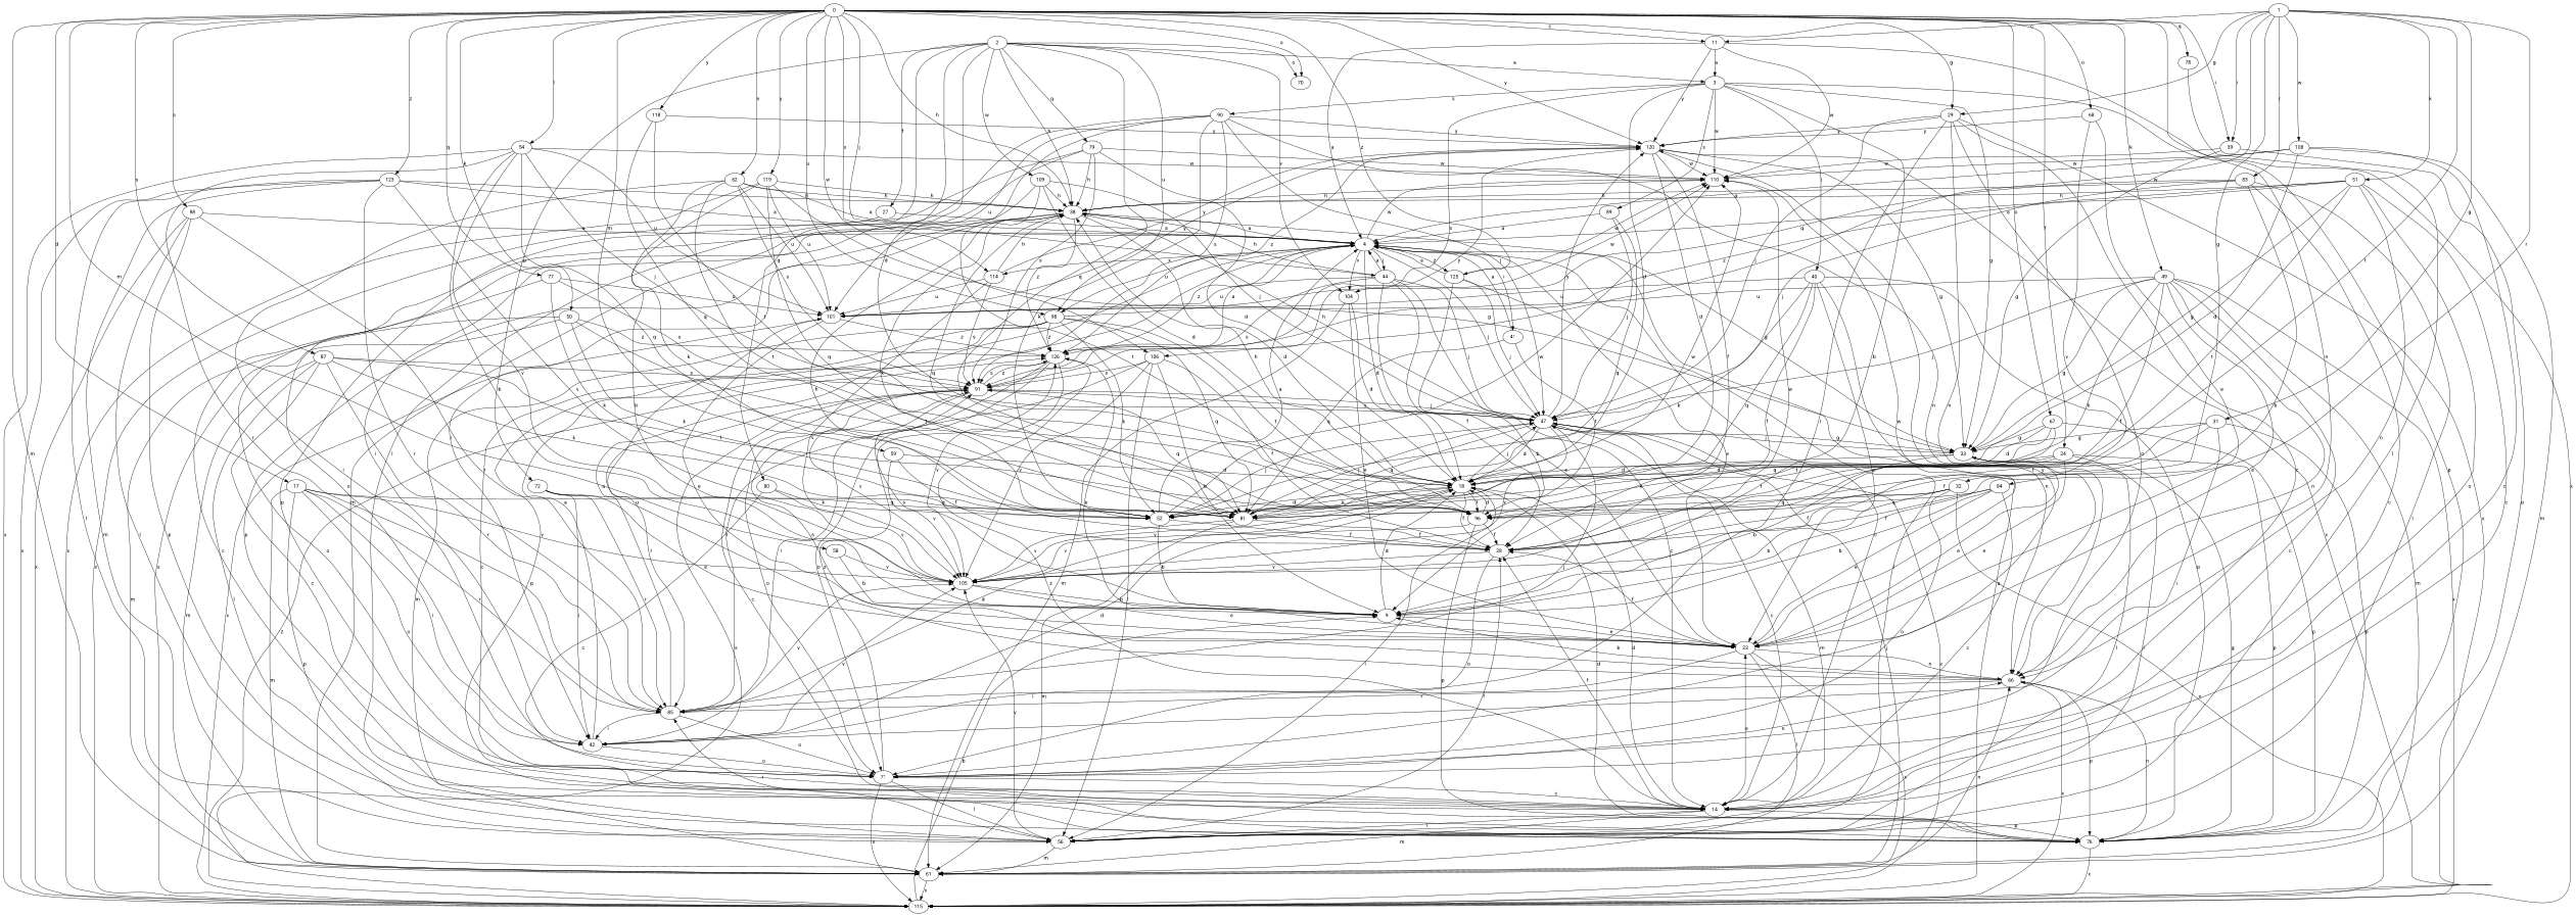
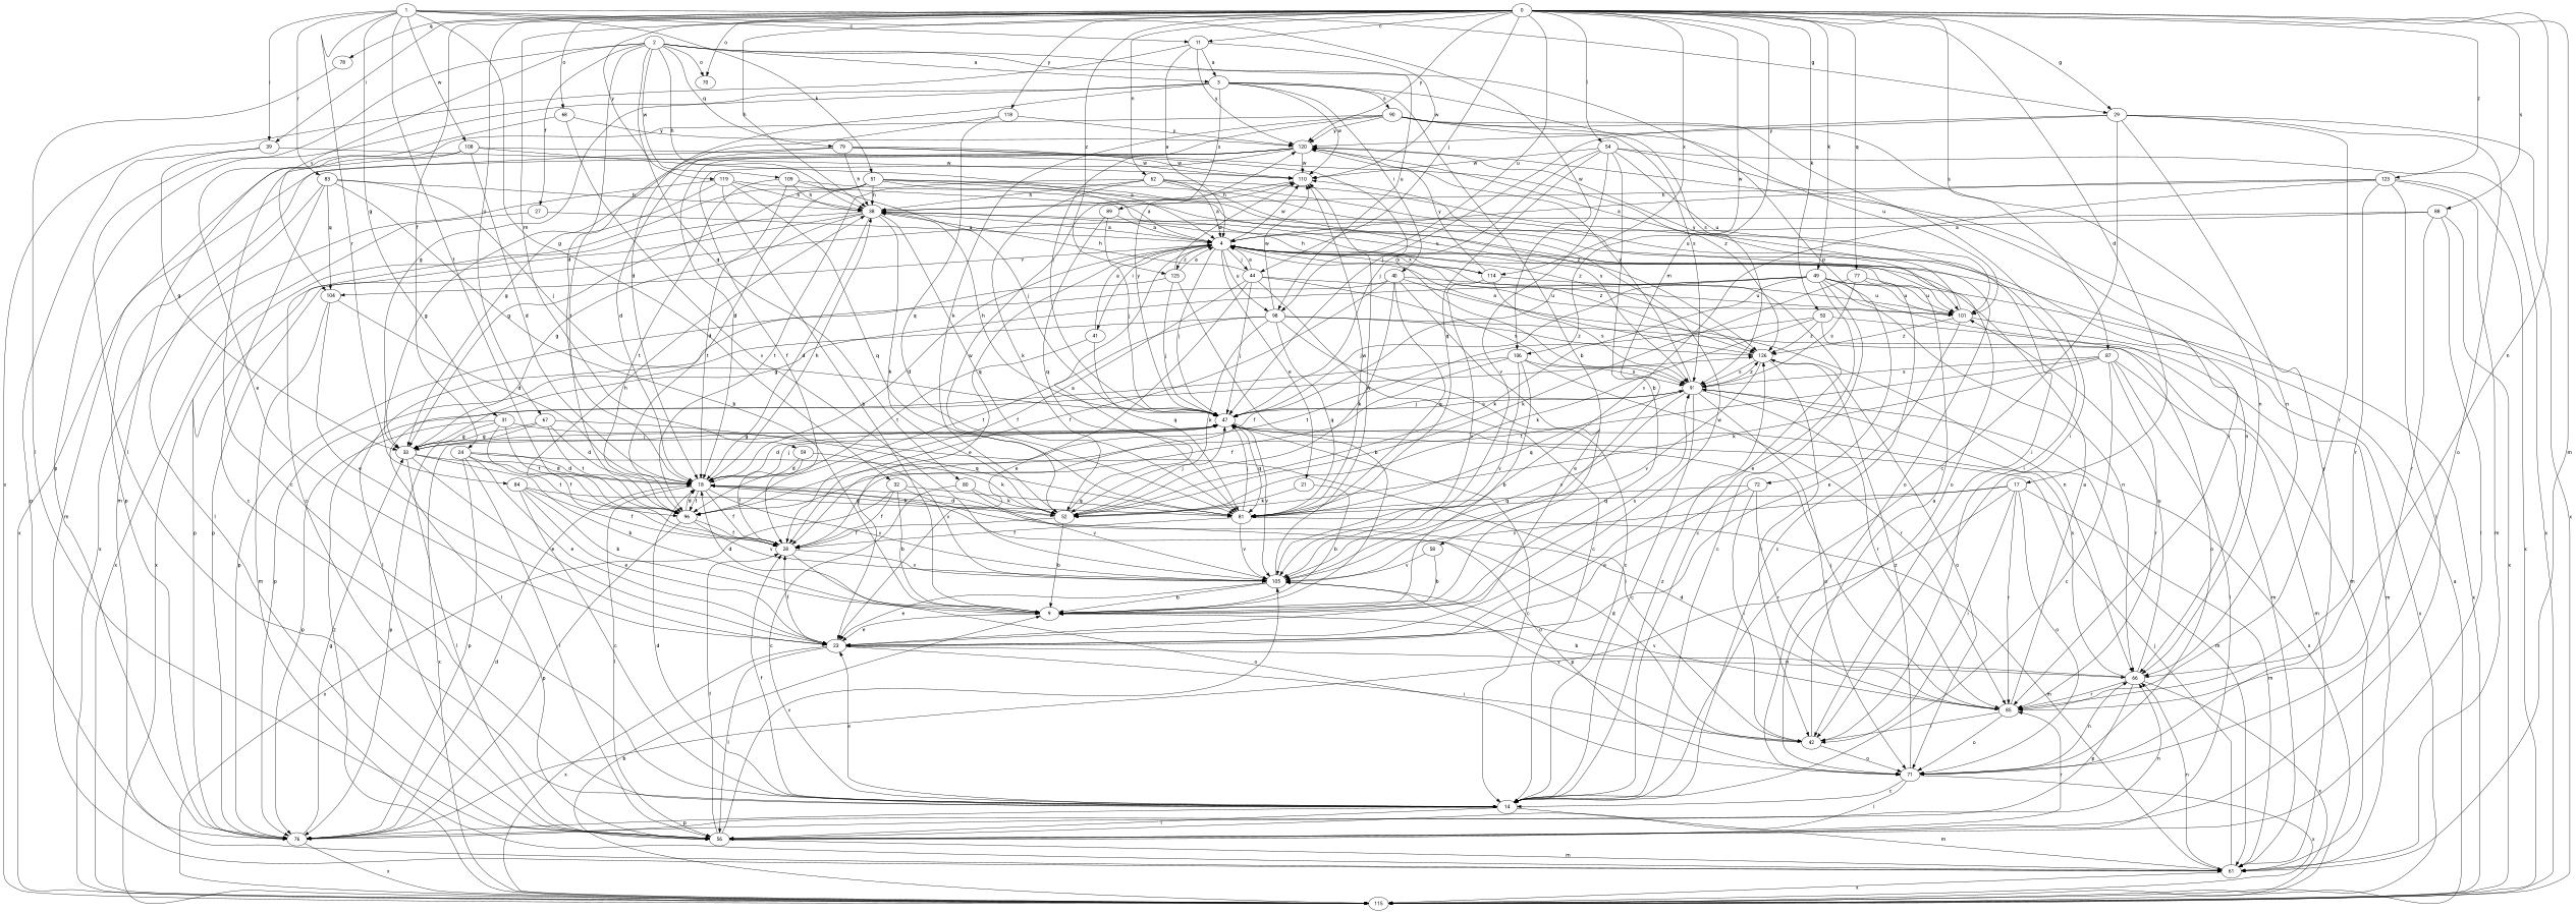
  strict digraph {
    fontname=Roboto
    node [fontname=Roboto]
    edge [fontname=Roboto]
    0
    11
    17
    24
    29
    38
    39
    44
    49
    50
    54
    58
    59
    61
    62
    66
    67
    68
    70
    77
    78
    87
    88
    98
    106
    114
    118
    119
    120
    123
    125
    3
    110
    4
    115
    81
    76
    42
    71
    85
    105
    96
    18
    56
    23
    52
    14
    47
    33
    126
    91
    28
    101
    9
    1
    31
    32
    51
    83
    84
    108
    104
    2
    27
    72
    79
    80
    109
    40
    89
    90
+   21
    41
    0 -> 11 [label=c]
    0 -> 17 [label=d]
    0 -> 24 [label=f]
    0 -> 29 [label=g]
    0 -> 38 [label=h]
    0 -> 39 [label=i]
    0 -> 44 [label=j]
    0 -> 49 [label=k]
    0 -> 50 [label=k]
    0 -> 54 [label=l]
    0 -> 58 [label=m]
    0 -> 59 [label=m]
    0 -> 61 [label=m]
    0 -> 62 [label=n]
    0 -> 66 [label=n]
    0 -> 67 [label=o]
    0 -> 68 [label=o]
    0 -> 70 [label=o]
    0 -> 77 [label=q]
    0 -> 78 [label=q]
    0 -> 87 [label=s]
    0 -> 88 [label=s]
    0 -> 98 [label=u]
    0 -> 106 [label=w]
    0 -> 114 [label=x]
    0 -> 118 [label=y]
    0 -> 119 [label=y]
    0 -> 120 [label=y]
    0 -> 123 [label=z]
    0 -> 125 [label=z]
    11 -> 120 [label=y]
    11 -> 3 [label=a]
    11 -> 110 [label=w]
    11 -> 4 [label=a]
    11 -> 115 [label=x]
    17 -> 61 [label=m]
    17 -> 81 [label=q]
    17 -> 76 [label=p]
    17 -> 42 [label=i]
    17 -> 71 [label=o]
    17 -> 85 [label=r]
    17 -> 105 [label=v]
    24 -> 76 [label=p]
    24 -> 96 [label=t]
    24 -> 18 [label=d]
    24 -> 56 [label=l]
    24 -> 23 [label=e]
    24 -> 52 [label=k]
    29 -> 66 [label=n]
    29 -> 120 [label=y]
    29 -> 115 [label=x]
    29 -> 71 [label=o]
    29 -> 85 [label=r]
    29 -> 14 [label=c]
    29 -> 47 [label=j]
    38 -> 4 [label=a]
    38 -> 115 [label=x]
    38 -> 81 [label=q]
    38 -> 76 [label=p]
    38 -> 18 [label=d]
    38 -> 52 [label=k]
    38 -> 33 [label=g]
    38 -> 126 [label=z]
    39 -> 110 [label=w]
    39 -> 76 [label=p]
    39 -> 33 [label=g]
    44 -> 38 [label=h]
    44 -> 4 [label=a]
    44 -> 23 [label=e]
    44 -> 14 [label=c]
    44 -> 47 [label=j]
    44 -> 91 [label=s]
    44 -> 28 [label=f]
    44 -> 101 [label=u]
    49 -> 61 [label=m]
    49 -> 66 [label=n]
    49 -> 115 [label=x]
    49 -> 23 [label=e]
    49 -> 52 [label=k]
    49 -> 14 [label=c]
    49 -> 47 [label=j]
    49 -> 33 [label=g]
    49 -> 28 [label=f]
    49 -> 101 [label=u]
    50 -> 61 [label=m]
    50 -> 71 [label=o]
    50 -> 96 [label=t]
    50 -> 52 [label=k]
    50 -> 126 [label=z]
    54 -> 110 [label=w]
    54 -> 115 [label=x]
    54 -> 81 [label=q]
    54 -> 85 [label=r]
    54 -> 105 [label=v]
    54 -> 47 [label=j]
    54 -> 101 [label=u]
    54 -> 9 [label=b]
    58 -> 105 [label=v]
    58 -> 9 [label=b]
    59 -> 105 [label=v]
    59 -> 18 [label=d]
    59 -> 28 [label=f]
    61 -> 66 [label=n]
    61 -> 115 [label=x]
    61 -> 47 [label=j]
    62 -> 38 [label=h]
    62 -> 4 [label=a]
    62 -> 42 [label=i]
    62 -> 96 [label=t]
    62 -> 52 [label=k]
    62 -> 91 [label=s]
    62 -> 101 [label=u]
    66 -> 115 [label=x]
    66 -> 76 [label=p]
    66 -> 85 [label=r]
    66 -> 91 [label=s]
    66 -> 101 [label=u]
    66 -> 9 [label=b]
    67 -> 81 [label=q]
    67 -> 76 [label=p]
    67 -> 96 [label=t]
    67 -> 18 [label=d]
    67 -> 33 [label=g]
    68 -> 120 [label=y]
    68 -> 105 [label=v]
    68 -> 23 [label=e]
    77 -> 52 [label=k]
    77 -> 14 [label=c]
    77 -> 91 [label=s]
    77 -> 101 [label=u]
    78 -> 56 [label=l]
    87 -> 61 [label=m]
    87 -> 85 [label=r]
    87 -> 96 [label=t]
    87 -> 56 [label=l]
    87 -> 52 [label=k]
    87 -> 14 [label=c]
    87 -> 91 [label=s]
    88 -> 4 [label=a]
    88 -> 115 [label=x]
    88 -> 76 [label=p]
    88 -> 85 [label=r]
    88 -> 56 [label=l]
    98 -> 61 [label=m]
    98 -> 110 [label=w]
    98 -> 81 [label=q]
    98 -> 76 [label=p]
    98 -> 96 [label=t]
    98 -> 52 [label=k]
    98 -> 14 [label=c]
    98 -> 126 [label=z]
    106 -> 85 [label=r]
    106 -> 105 [label=v]
    106 -> 56 [label=l]
    106 -> 91 [label=s]
    106 -> 28 [label=f]
    106 -> 9 [label=b]
    114 -> 38 [label=h]
    114 -> 120 [label=y]
    114 -> 105 [label=v]
    114 -> 91 [label=s]
    114 -> 101 [label=u]
    118 -> 120 [label=y]
    118 -> 81 [label=q]
    118 -> 96 [label=t]
    119 -> 38 [label=h]
    119 -> 115 [label=x]
    119 -> 81 [label=q]
    119 -> 33 [label=g]
    119 -> 101 [label=u]
    119 -> 9 [label=b]
    120 -> 110 [label=w]
    120 -> 115 [label=x]
    120 -> 18 [label=d]
    120 -> 33 [label=g]
    120 -> 126 [label=z]
    120 -> 28 [label=f]
    123 -> 38 [label=h]
    123 -> 61 [label=m]
    123 -> 4 [label=a]
    123 -> 115 [label=x]
    123 -> 85 [label=r]
    123 -> 105 [label=v]
    123 -> 56 [label=l]
    125 -> 110 [label=w]
    125 -> 4 [label=a]
    125 -> 56 [label=l]
    125 -> 47 [label=j]
    125 -> 9 [label=b]
    3 -> 110 [label=w]
    3 -> 76 [label=p]
    3 -> 18 [label=d]
    3 -> 33 [label=g]
    3 -> 91 [label=s]
    3 -> 9 [label=b]
    3 -> 40 [label=i]
    3 -> 89 [label=s]
    3 -> 90 [label=s]
    110 -> 38 [label=h]
    4 -> 44 [label=j]
    4 -> 98 [label=u]
    4 -> 114 [label=x]
    4 -> 125 [label=z]
    4 -> 110 [label=w]
    4 -> 18 [label=d]
    4 -> 23 [label=e]
    4 -> 14 [label=c]
    4 -> 47 [label=j]
    4 -> 126 [label=z]
    4 -> 104 [label=v]
+   4 -> 21 [label=e]
    4 -> 41 [label=i]
    115 -> 4 [label=a]
    115 -> 47 [label=x]
    115 -> 126 [label=z]
    115 -> 91 [label=s]
    115 -> 9 [label=b]
    81 -> 61 [label=m]
    81 -> 110 [label=w]
    81 -> 105 [label=v]
    81 -> 47 [label=j]
    81 -> 28 [label=f]
    76 -> 66 [label=n]
    76 -> 115 [label=x]
    76 -> 18 [label=d]
    76 -> 33 [label=g]
    42 -> 4 [label=a]
    42 -> 71 [label=o]
    42 -> 105 [label=v]
    42 -> 18 [label=d]
    71 -> 66 [label=n]
    71 -> 120 [label=y]
    71 -> 115 [label=x]
    71 -> 56 [label=l]
    71 -> 14 [label=c]
    71 -> 126 [label=z]
    85 -> 4 [label=a]
    85 -> 42 [label=i]
    85 -> 71 [label=o]
    85 -> 105 [label=v]
    85 -> 18 [label=d]
    85 -> 47 [label=j]
    105 -> 110 [label=w]
    105 -> 23 [label=e]
    105 -> 9 [label=b]
    96 -> 76 [label=p]
    96 -> 105 [label=v]
    96 -> 18 [label=d]
    96 -> 28 [label=f]
    18 -> 38 [label=h]
    18 -> 105 [label=v]
    18 -> 96 [label=t]
    18 -> 56 [label=l]
    18 -> 52 [label=k]
    18 -> 47 [label=j]
    18 -> 28 [label=f]
    56 -> 61 [label=m]
    56 -> 85 [label=r]
    56 -> 105 [label=v]
    56 -> 28 [label=f]
    23 -> 66 [label=n]
    23 -> 110 [label=w]
    23 -> 115 [label=x]
    23 -> 42 [label=i]
    23 -> 56 [label=l]
    23 -> 28 [label=f]
    52 -> 110 [label=w]
    52 -> 4 [label=a]
    52 -> 18 [label=d]
    52 -> 47 [label=j]
    52 -> 28 [label=f]
    52 -> 9 [label=b]
    14 -> 61 [label=m]
    14 -> 76 [label=p]
    14 -> 18 [label=d]
    14 -> 56 [label=l]
    14 -> 23 [label=e]
    14 -> 126 [label=z]
    14 -> 28 [label=f]
    47 -> 38 [label=h]
    47 -> 61 [label=m]
    47 -> 120 [label=y]
    47 -> 81 [label=q]
    47 -> 105 [label=v]
    47 -> 18 [label=d]
    47 -> 14 [label=c]
    47 -> 33 [label=g]
    47 -> 91 [label=s]
    33 -> 18 [label=d]
    33 -> 56 [label=l]
    33 -> 23 [label=e]
    33 -> 47 [label=j]
    33 -> 9 [label=b]
    126 -> 4 [label=a]
    126 -> 42 [label=i]
    126 -> 71 [label=o]
    126 -> 105 [label=v]
-   126 -> 23 [label=e]
    126 -> 91 [label=s]
    91 -> 120 [label=y]
    91 -> 81 [label=q]
    91 -> 71 [label=o]
    91 -> 85 [label=r]
    91 -> 105 [label=v]
    91 -> 14 [label=c]
    91 -> 47 [label=j]
    91 -> 126 [label=z]
    28 -> 38 [label=h]
    28 -> 71 [label=o]
    28 -> 105 [label=v]
    101 -> 120 [label=y]
    101 -> 115 [label=x]
    101 -> 23 [label=e]
    101 -> 126 [label=z]
    9 -> 18 [label=d]
    9 -> 23 [label=e]
    9 -> 91 [label=s]
    1 -> 11 [label=c]
    1 -> 29 [label=g]
    1 -> 39 [label=i]
    1 -> 106 [label=w]
    1 -> 96 [label=t]
    1 -> 31 [label=g]
    1 -> 32 [label=g]
    1 -> 51 [label=k]
    1 -> 83 [label=r]
    1 -> 84 [label=r]
    1 -> 108 [label=w]
    31 -> 76 [label=p]
    31 -> 42 [label=i]
    31 -> 96 [label=t]
    31 -> 33 [label=g]
    31 -> 28 [label=f]
    32 -> 115 [label=x]
    32 -> 81 [label=q]
    32 -> 71 [label=o]
    32 -> 28 [label=f]
    32 -> 9 [label=b]
    51 -> 38 [label=h]
    51 -> 66 [label=n]
    51 -> 4 [label=a]
    51 -> 71 [label=o]
    51 -> 96 [label=t]
    51 -> 14 [label=c]
    51 -> 33 [label=g]
    51 -> 126 [label=z]
    83 -> 38 [label=h]
    83 -> 56 [label=l]
    83 -> 14 [label=c]
    83 -> 47 [label=j]
    83 -> 9 [label=b]
    83 -> 104 [label=q]
    84 -> 81 [label=q]
    84 -> 23 [label=e]
    84 -> 14 [label=c]
    84 -> 28 [label=f]
    84 -> 9 [label=b]
    108 -> 61 [label=m]
    108 -> 110 [label=w]
    108 -> 4 [label=a]
    108 -> 18 [label=d]
    108 -> 14 [label=c]
    104 -> 61 [label=m]
    104 -> 18 [label=d]
    104 -> 23 [label=e]
    2 -> 38 [label=h]
    2 -> 70 [label=o]
    2 -> 98 [label=u]
    2 -> 3 [label=a]
-   2 -> 81 [label=q]
    2 -> 18 [label=d]
    2 -> 56 [label=l]
    2 -> 104 [label=v]
    2 -> 27 [label=f]
    2 -> 72 [label=p]
    2 -> 79 [label=q]
    2 -> 80 [label=q]
    2 -> 109 [label=w]
    27 -> 4 [label=a]
    27 -> 115 [label=x]
    72 -> 81 [label=q]
    72 -> 42 [label=i]
    72 -> 85 [label=r]
    72 -> 23 [label=e]
    79 -> 38 [label=h]
    79 -> 110 [label=w]
    79 -> 76 [label=p]
    79 -> 42 [label=i]
    79 -> 18 [label=d]
    79 -> 91 [label=s]
    80 -> 105 [label=v]
    80 -> 52 [label=k]
    80 -> 14 [label=c]
    109 -> 38 [label=h]
    109 -> 71 [label=o]
    109 -> 96 [label=t]
    109 -> 18 [label=d]
    109 -> 47 [label=j]
    40 -> 66 [label=n]
    40 -> 81 [label=q]
    40 -> 76 [label=p]
    40 -> 23 [label=e]
    40 -> 52 [label=k]
    40 -> 28 [label=f]
    40 -> 101 [label=u]
    89 -> 4 [label=a]
    89 -> 81 [label=q]
    89 -> 47 [label=j]
    90 -> 61 [label=m]
    90 -> 66 [label=n]
    90 -> 120 [label=y]
    90 -> 42 [label=i]
    90 -> 52 [label=k]
    90 -> 47 [label=j]
    90 -> 91 [label=s]
    90 -> 101 [label=u]
+   21 -> 52 [label=k]
+   21 -> 9 [label=b]
    41 -> 4 [label=a]
    41 -> 81 [label=q]
    41 -> 96 [label=t]
  }
